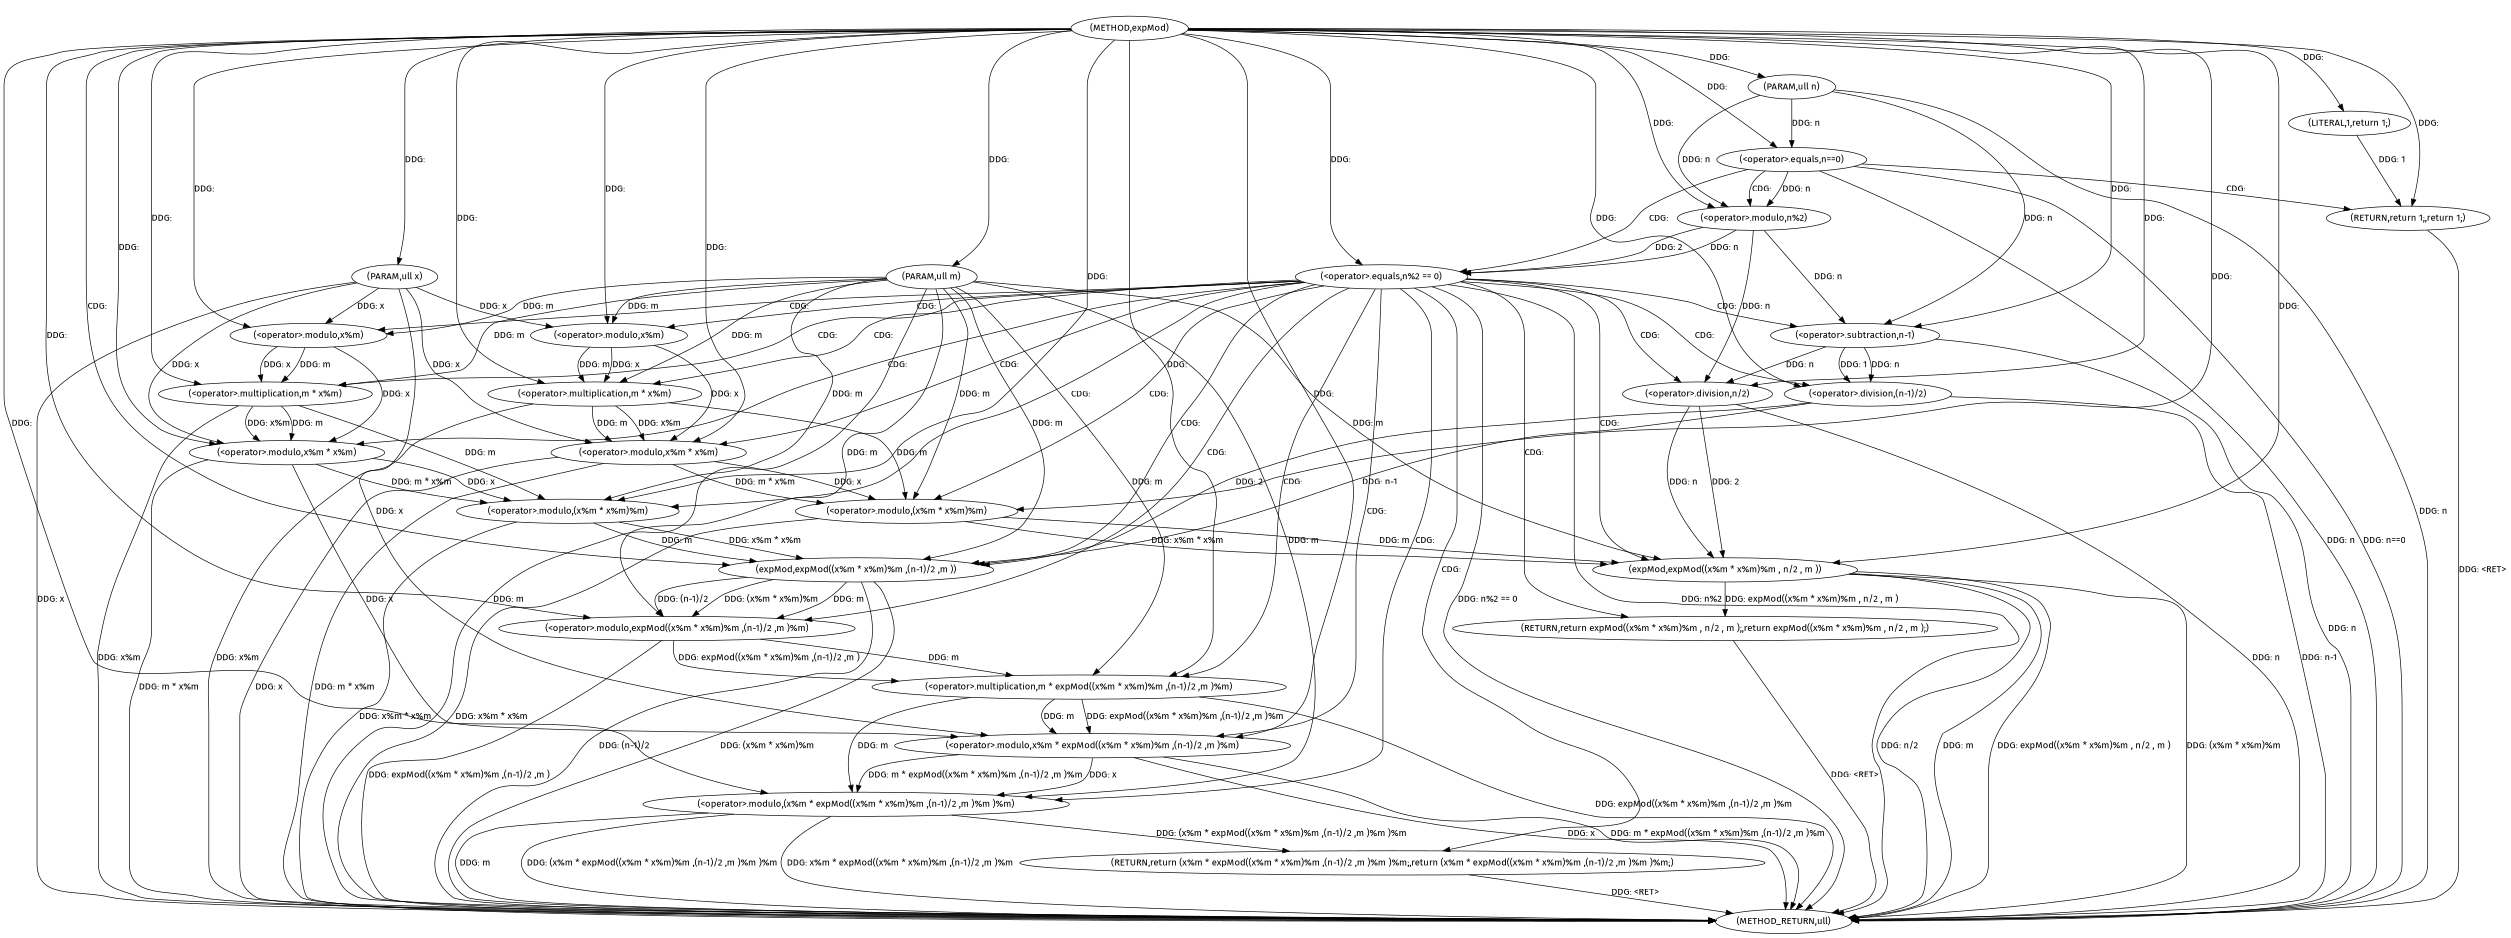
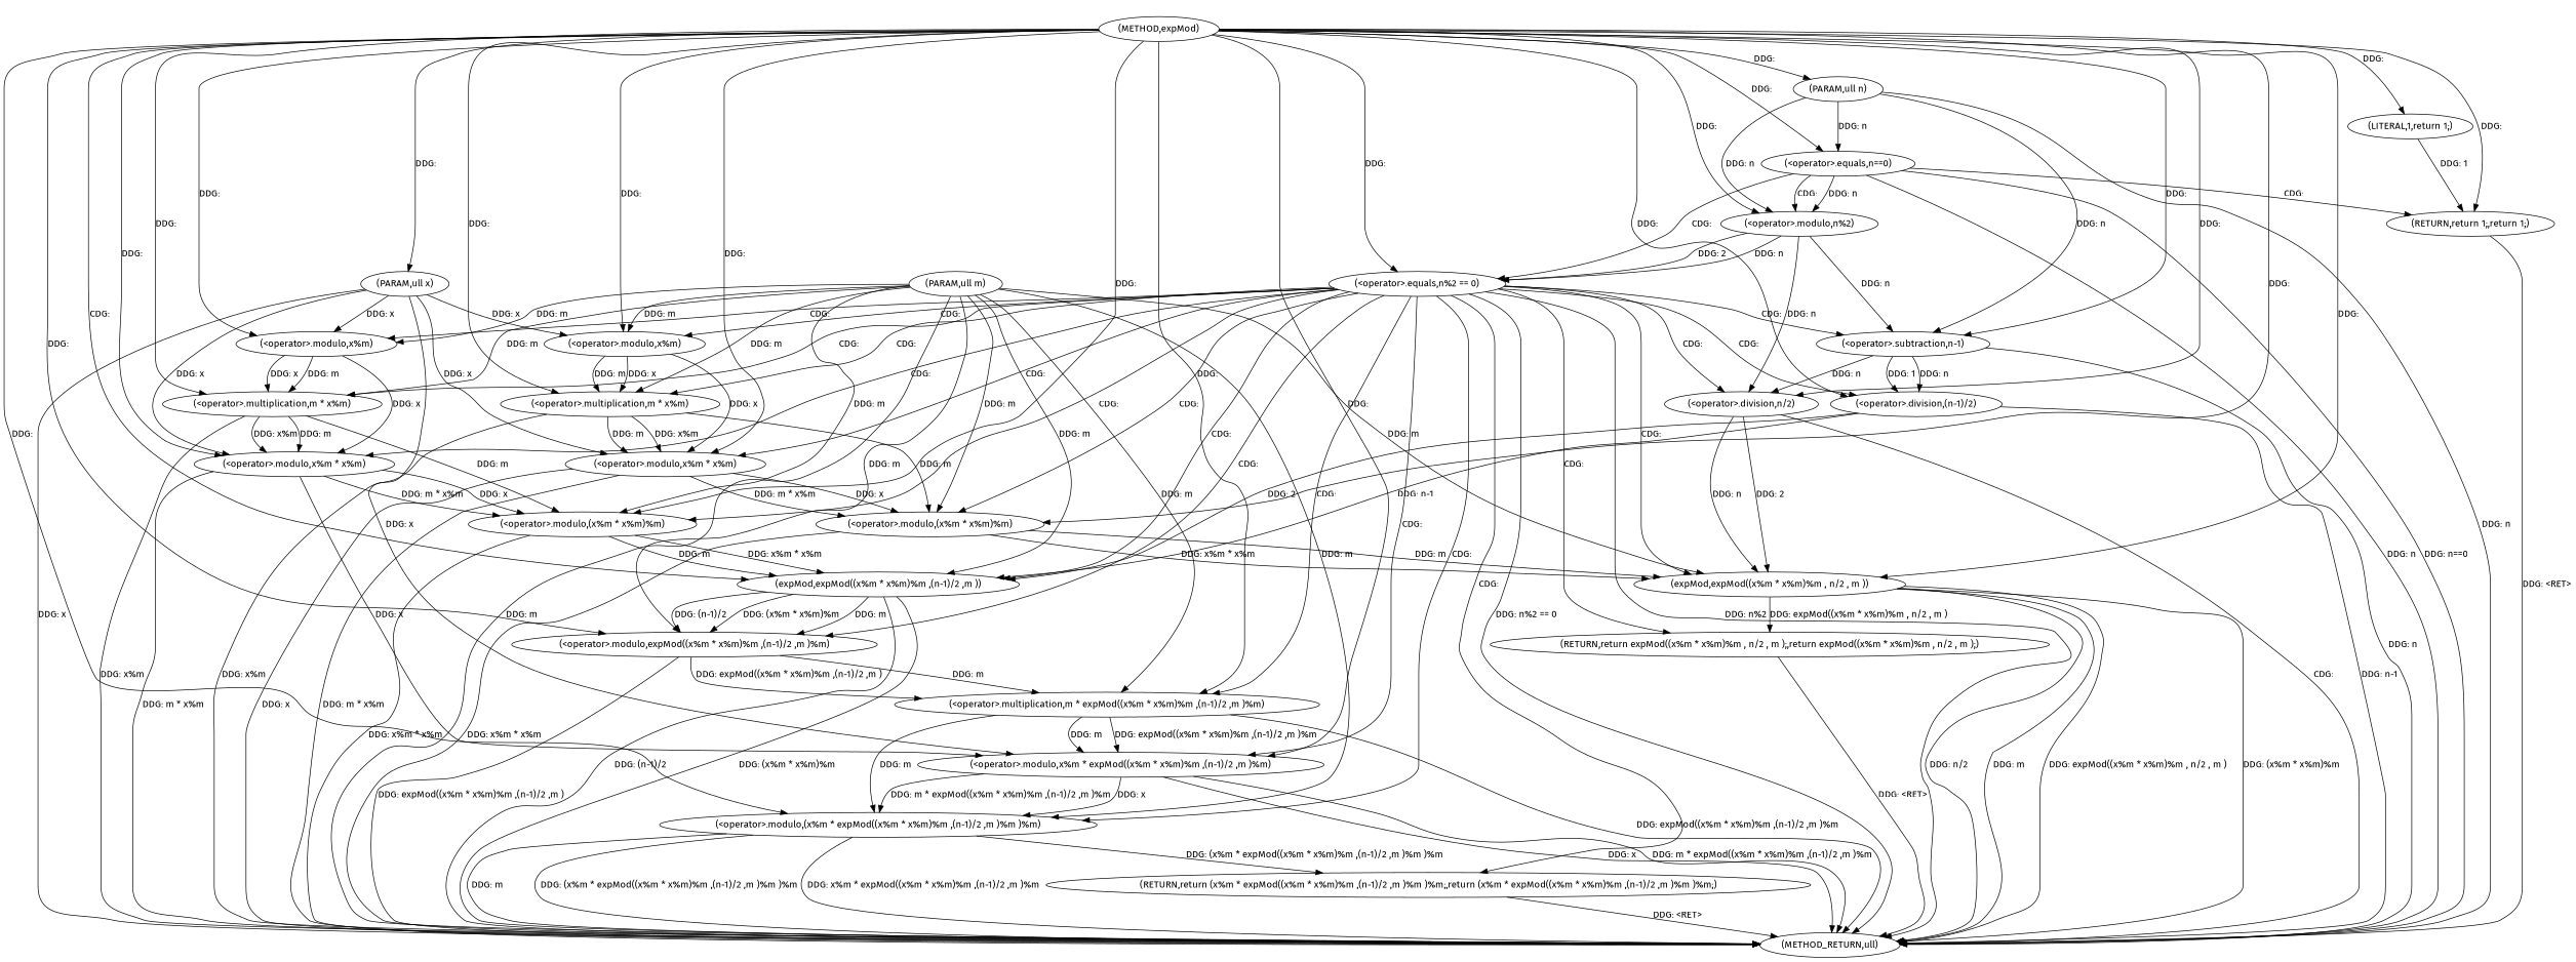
  digraph {
    fontname="Fira Sans"
    node [fontname="Fira Sans"]
    edge [fontname="Fira Sans"]
    n1 [label="(METHOD,expMod)"]
    n2 [label="(PARAM,ull x)"]
    n3 [label="(PARAM,ull n)"]
    n4 [label="(PARAM,ull m)"]
    n5 [label="(<operator>.equals,n==0)"]
    n6 [label="(RETURN,return 1;,return 1;)"]
    n7 [label="(LITERAL,1,return 1;)"]
    n8 [label="(<operator>.equals,n%2 == 0)"]
    n9 [label="(expMod,expMod((x%m * x%m)%m , n/2 , m ))"]
    n10 [label="(<operator>.modulo,n%2)"]
    n11 [label="(<operator>.modulo,(x%m * expMod((x%m * x%m)%m ,(n-1)/2 ,m )%m )%m)"]
    n12 [label="(<operator>.modulo,(x%m * x%m)%m)"]
    n13 [label="(<operator>.division,n/2)"]
    n14 [label="(<operator>.modulo,x%m * x%m)"]
    n15 [label="(<operator>.modulo,x%m * expMod((x%m * x%m)%m ,(n-1)/2 ,m )%m)"]
    n16 [label="(<operator>.multiplication,m * x%m)"]
    n17 [label="(<operator>.multiplication,m * expMod((x%m * x%m)%m ,(n-1)/2 ,m )%m)"]
    n18 [label="(<operator>.modulo,x%m)"]
    n19 [label="(<operator>.modulo,expMod((x%m * x%m)%m ,(n-1)/2 ,m )%m)"]
    n20 [label="(expMod,expMod((x%m * x%m)%m ,(n-1)/2 ,m ))"]
    n21 [label="(<operator>.modulo,(x%m * x%m)%m)"]
    n22 [label="(<operator>.division,(n-1)/2)"]
    n23 [label="(<operator>.modulo,x%m * x%m)"]
    n24 [label="(<operator>.subtraction,n-1)"]
    n25 [label="(<operator>.multiplication,m * x%m)"]
    n26 [label="(<operator>.modulo,x%m)"]
    n27 [label="(METHOD_RETURN,ull)"]
    n28 [label="(RETURN,return expMod((x%m * x%m)%m , n/2 , m );,return expMod((x%m * x%m)%m , n/2 , m );)"]
    n29 [label="(RETURN,return (x%m * expMod((x%m * x%m)%m ,(n-1)/2 ,m )%m )%m;,return (x%m * expMod((x%m * x%m)%m ,(n-1)/2 ,m )%m )%m;)"]
    n1 -> n2 [label="DDG: "]
    n1 -> n3 [label="DDG: "]
-   n1 -> n4 [label="DDG: "]
    n1 -> n5 [label="DDG: "]
    n1 -> n6 [label="DDG: "]
    n1 -> n7 [label="DDG: "]
    n1 -> n8 [label="DDG: "]
    n1 -> n9 [label="DDG: "]
    n1 -> n10 [label="DDG: "]
    n1 -> n11 [label="DDG: "]
    n1 -> n12 [label="DDG: "]
    n1 -> n13 [label="DDG: "]
    n1 -> n14 [label="DDG: "]
    n1 -> n15 [label="DDG: "]
    n1 -> n16 [label="DDG: "]
    n1 -> n17 [label="DDG: "]
    n1 -> n18 [label="DDG: "]
    n1 -> n19 [label="DDG: "]
    n1 -> n20 [label="CDG: "]
    n1 -> n21 [label="DDG: "]
    n1 -> n22 [label="DDG: "]
    n1 -> n23 [label="DDG: "]
    n1 -> n24 [label="DDG: "]
    n1 -> n25 [label="DDG: "]
    n1 -> n26 [label="DDG: "]
    n2 -> n14 [label="DDG: x"]
    n2 -> n15 [label="DDG: x"]
    n2 -> n18 [label="DDG: x"]
    n2 -> n23 [label="DDG: x"]
    n2 -> n26 [label="DDG: x"]
    n2 -> n27 [label="DDG: x"]
    n3 -> n5 [label="DDG: n"]
    n3 -> n10 [label="DDG: n"]
    n3 -> n24 [label="DDG: n"]
    n3 -> n27 [label="DDG: n"]
    n4 -> n9 [label="DDG: m"]
    n4 -> n11 [label="DDG: m"]
    n4 -> n12 [label="DDG: m"]
    n4 -> n16 [label="DDG: m"]
    n4 -> n17 [label="DDG: m"]
    n4 -> n18 [label="DDG: m"]
    n4 -> n19 [label="DDG: m"]
    n4 -> n20 [label="DDG: m"]
    n4 -> n21 [label="DDG: m"]
    n4 -> n25 [label="DDG: m"]
    n4 -> n26 [label="DDG: m"]
    n4 -> n27 [label="DDG: m"]
    n5 -> n6 [label="CDG: "]
    n5 -> n8 [label="CDG: "]
    n5 -> n10 [label="DDG: n"]
    n5 -> n10 [label="CDG: "]
    n5 -> n27 [label="DDG: n"]
    n5 -> n27 [label="DDG: n==0"]
    n6 -> n27 [label="DDG: <RET>"]
    n7 -> n6 [label="DDG: 1"]
    n8 -> n9 [label="CDG: "]
    n8 -> n11 [label="CDG: "]
    n8 -> n12 [label="CDG: "]
    n8 -> n13 [label="CDG: "]
    n8 -> n14 [label="CDG: "]
    n8 -> n15 [label="CDG: "]
    n8 -> n16 [label="CDG: "]
    n8 -> n17 [label="CDG: "]
    n8 -> n18 [label="CDG: "]
    n8 -> n19 [label="CDG: "]
    n8 -> n20 [label="CDG: "]
    n8 -> n21 [label="CDG: "]
    n8 -> n22 [label="CDG: "]
    n8 -> n23 [label="CDG: "]
    n8 -> n24 [label="CDG: "]
    n8 -> n25 [label="CDG: "]
    n8 -> n26 [label="CDG: "]
    n8 -> n27 [label="DDG: n%2"]
    n8 -> n27 [label="DDG: n%2 == 0"]
    n8 -> n28 [label="CDG: "]
    n8 -> n29 [label="CDG: "]
    n9 -> n27 [label="DDG: (x%m * x%m)%m"]
    n9 -> n27 [label="DDG: n/2"]
    n9 -> n27 [label="DDG: m"]
    n9 -> n27 [label="DDG: expMod((x%m * x%m)%m , n/2 , m )"]
    n9 -> n28 [label="DDG: expMod((x%m * x%m)%m , n/2 , m )"]
    n10 -> n8 [label="DDG: n"]
    n10 -> n8 [label="DDG: 2"]
    n10 -> n13 [label="DDG: n"]
    n10 -> n24 [label="DDG: n"]
    n11 -> n27 [label="DDG: x%m * expMod((x%m * x%m)%m ,(n-1)/2 ,m )%m"]
    n11 -> n27 [label="DDG: m"]
    n11 -> n27 [label="DDG: (x%m * expMod((x%m * x%m)%m ,(n-1)/2 ,m )%m )%m"]
    n11 -> n29 [label="DDG: (x%m * expMod((x%m * x%m)%m ,(n-1)/2 ,m )%m )%m"]
    n12 -> n9 [label="DDG: x%m * x%m"]
    n12 -> n9 [label="DDG: m"]
    n12 -> n27 [label="DDG: x%m * x%m"]
    n13 -> n9 [label="DDG: n"]
    n13 -> n9 [label="DDG: 2"]
-   n13 -> n27 [label="DDG: n"]
+   n13 -> n27 [label="CDG: "]
    n14 -> n12 [label="DDG: x"]
    n14 -> n12 [label="DDG: m * x%m"]
    n14 -> n27 [label="DDG: x"]
    n14 -> n27 [label="DDG: m * x%m"]
    n15 -> n11 [label="DDG: m * expMod((x%m * x%m)%m ,(n-1)/2 ,m )%m"]
    n15 -> n11 [label="DDG: x"]
    n15 -> n27 [label="DDG: x"]
    n15 -> n27 [label="DDG: m * expMod((x%m * x%m)%m ,(n-1)/2 ,m )%m"]
    n16 -> n12 [label="DDG: m"]
    n16 -> n14 [label="DDG: x%m"]
    n16 -> n14 [label="DDG: m"]
    n16 -> n27 [label="DDG: x%m"]
    n17 -> n11 [label="DDG: m"]
    n17 -> n15 [label="DDG: m"]
    n17 -> n15 [label="DDG: expMod((x%m * x%m)%m ,(n-1)/2 ,m )%m"]
    n17 -> n27 [label="DDG: expMod((x%m * x%m)%m ,(n-1)/2 ,m )%m"]
    n18 -> n14 [label="DDG: x"]
    n18 -> n16 [label="DDG: m"]
    n18 -> n16 [label="DDG: x"]
    n19 -> n17 [label="DDG: m"]
    n19 -> n17 [label="DDG: expMod((x%m * x%m)%m ,(n-1)/2 ,m )"]
    n19 -> n27 [label="DDG: expMod((x%m * x%m)%m ,(n-1)/2 ,m )"]
    n20 -> n19 [label="DDG: (n-1)/2"]
    n20 -> n19 [label="DDG: (x%m * x%m)%m"]
    n20 -> n19 [label="DDG: m"]
    n20 -> n27 [label="DDG: (x%m * x%m)%m"]
    n20 -> n27 [label="DDG: (n-1)/2"]
    n21 -> n20 [label="DDG: x%m * x%m"]
    n21 -> n20 [label="DDG: m"]
    n21 -> n27 [label="DDG: x%m * x%m"]
    n22 -> n20 [label="DDG: n-1"]
    n22 -> n20 [label="DDG: 2"]
    n22 -> n27 [label="DDG: n-1"]
    n23 -> n15 [label="DDG: x"]
    n23 -> n21 [label="DDG: m * x%m"]
    n23 -> n21 [label="DDG: x"]
    n23 -> n27 [label="DDG: m * x%m"]
    n24 -> n13 [label="DDG: n"]
    n24 -> n22 [label="DDG: n"]
    n24 -> n22 [label="DDG: 1"]
    n24 -> n27 [label="DDG: n"]
    n25 -> n21 [label="DDG: m"]
    n25 -> n23 [label="DDG: x%m"]
    n25 -> n23 [label="DDG: m"]
    n25 -> n27 [label="DDG: x%m"]
    n26 -> n23 [label="DDG: x"]
    n26 -> n25 [label="DDG: m"]
    n26 -> n25 [label="DDG: x"]
    n28 -> n27 [label="DDG: <RET>"]
    n29 -> n27 [label="DDG: <RET>"]
  }
